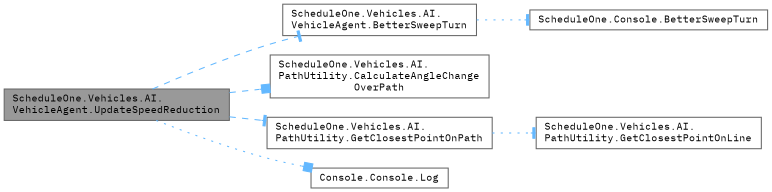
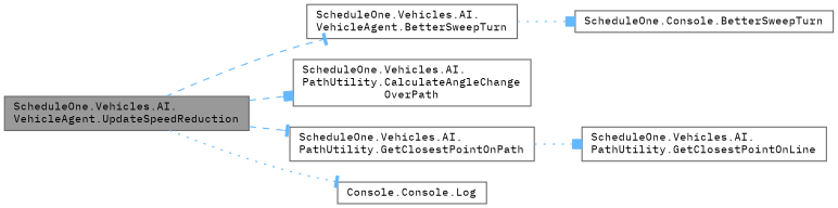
  digraph {
    fontname="IBM Plex Mono"
    rankdir=LR
    node [color=grey40 fillcolor=white fontname="IBM Plex Mono" fontsize=10 shape=box style=filled]
    edge [arrowhead=tee color=steelblue1 fontname="IBM Plex Mono" fontsize=10 labelfontname=Helvetica labelfontsize=10 style=dashed]
    n1 [color=gray40 fillcolor=grey60 fontcolor=black height=0.2 label="ScheduleOne.Vehicles.AI.\lVehicleAgent.UpdateSpeedReduction" width=0.4]
    n2 [height=0.2 label="ScheduleOne.Vehicles.AI.\lVehicleAgent.BetterSweepTurn" width=0.4]
    n3 [height=0.2 label="ScheduleOne.Vehicles.AI.\lPathUtility.CalculateAngleChange\lOverPath" width=0.4]
    n4 [height=0.2 label="ScheduleOne.Vehicles.AI.\lPathUtility.GetClosestPointOnPath" width=0.4]
    n5 [height=0.2 label="Console.Console.Log" width=0.4]
    n6 [height=0.2 label="ScheduleOne.Console.BetterSweepTurn" width=0.4]
    n7 [height=0.2 label="ScheduleOne.Vehicles.AI.\lPathUtility.GetClosestPointOnLine" width=0.4]
    n1 -> n2
    n1 -> n3 [arrowhead=box]
    n1 -> n4
-   n1 -> n5 [arrowhead=box style=dotted]
-   n2 -> n6 [style=dotted]
-   n4 -> n7 [style=dotted]
+   n1 -> n5 [style=dotted]
+   n2 -> n6 [arrowhead=box style=dotted]
+   n4 -> n7 [arrowhead=box style=dotted]
  }
